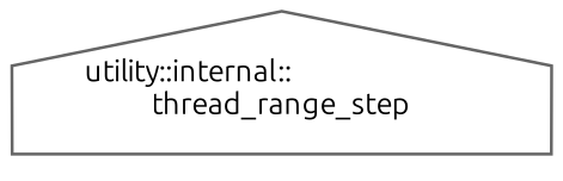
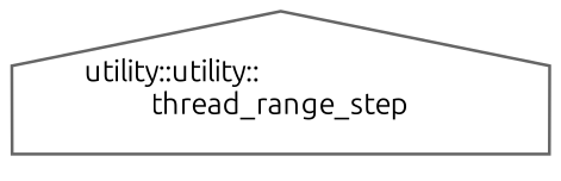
  digraph {
    rankdir=LR
    fontname=Ubuntu
-   n1 [color=grey40 fillcolor=white fontname=Ubuntu fontsize=10 height=0.2 label="utility::internal::\lthread_range_step" shape=house style=filled width=0.4]
+   n1 [color=grey40 fillcolor=white fontname=Ubuntu fontsize=10 height=0.2 label="utility::utility::\lthread_range_step" shape=house style=filled width=0.4]
  }
